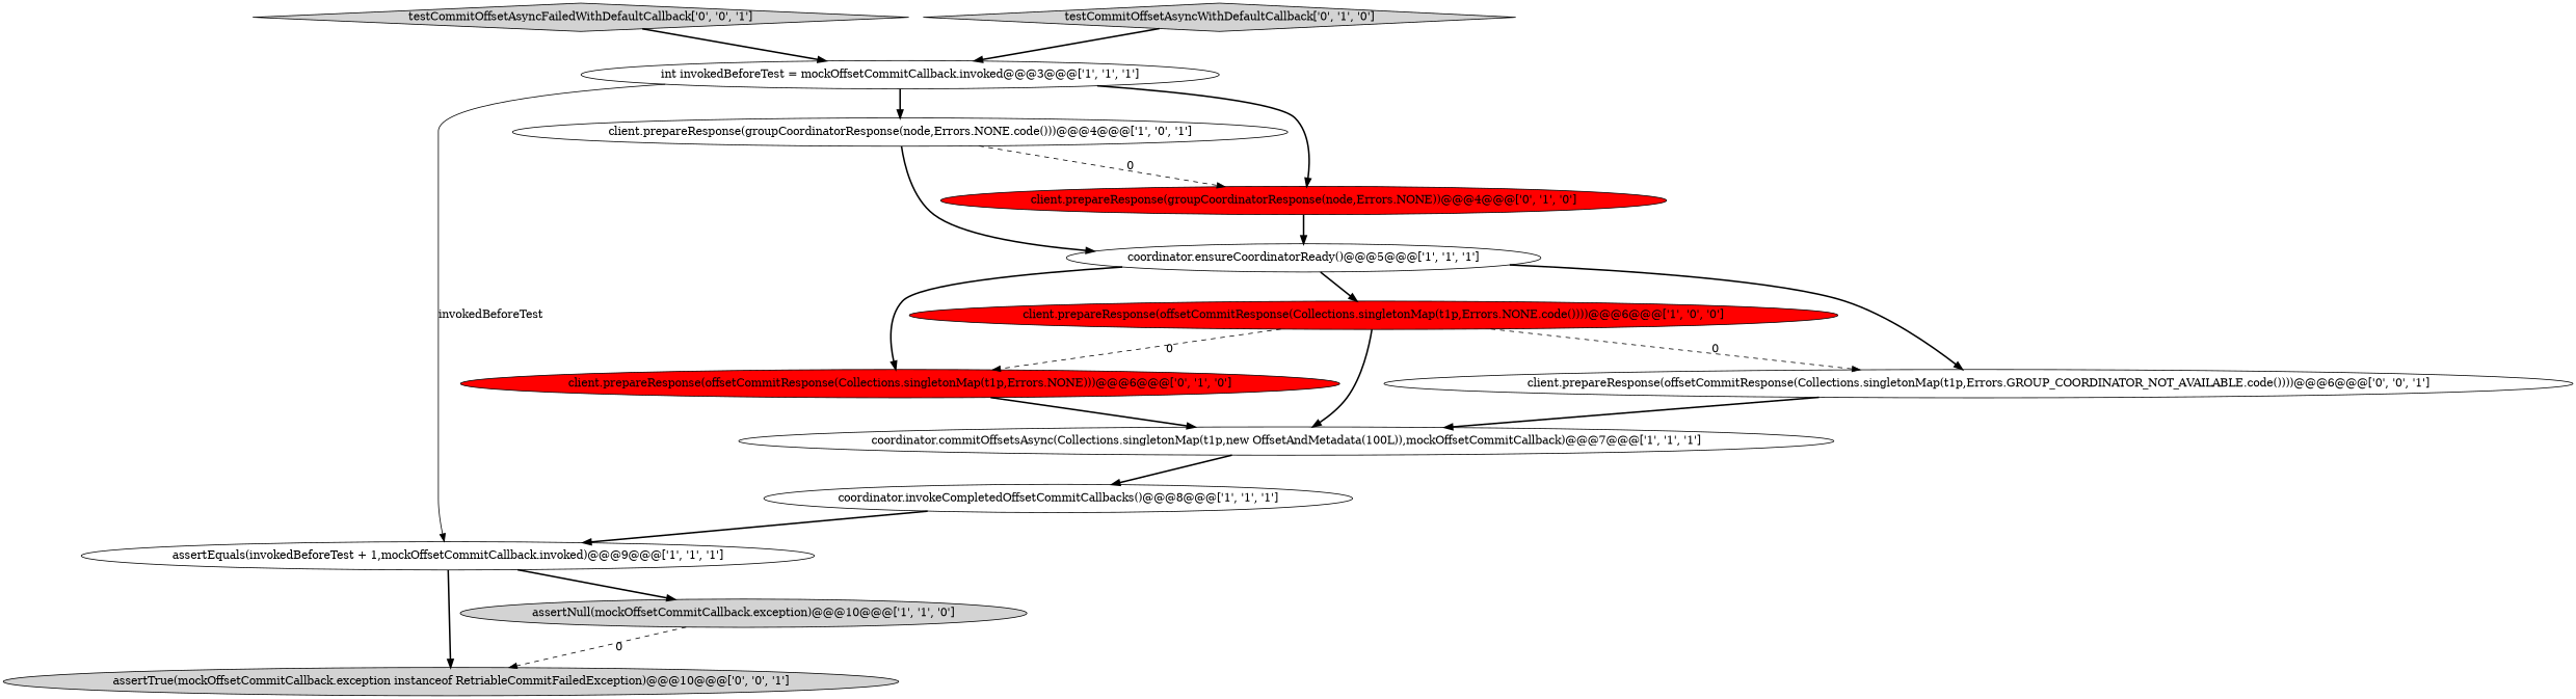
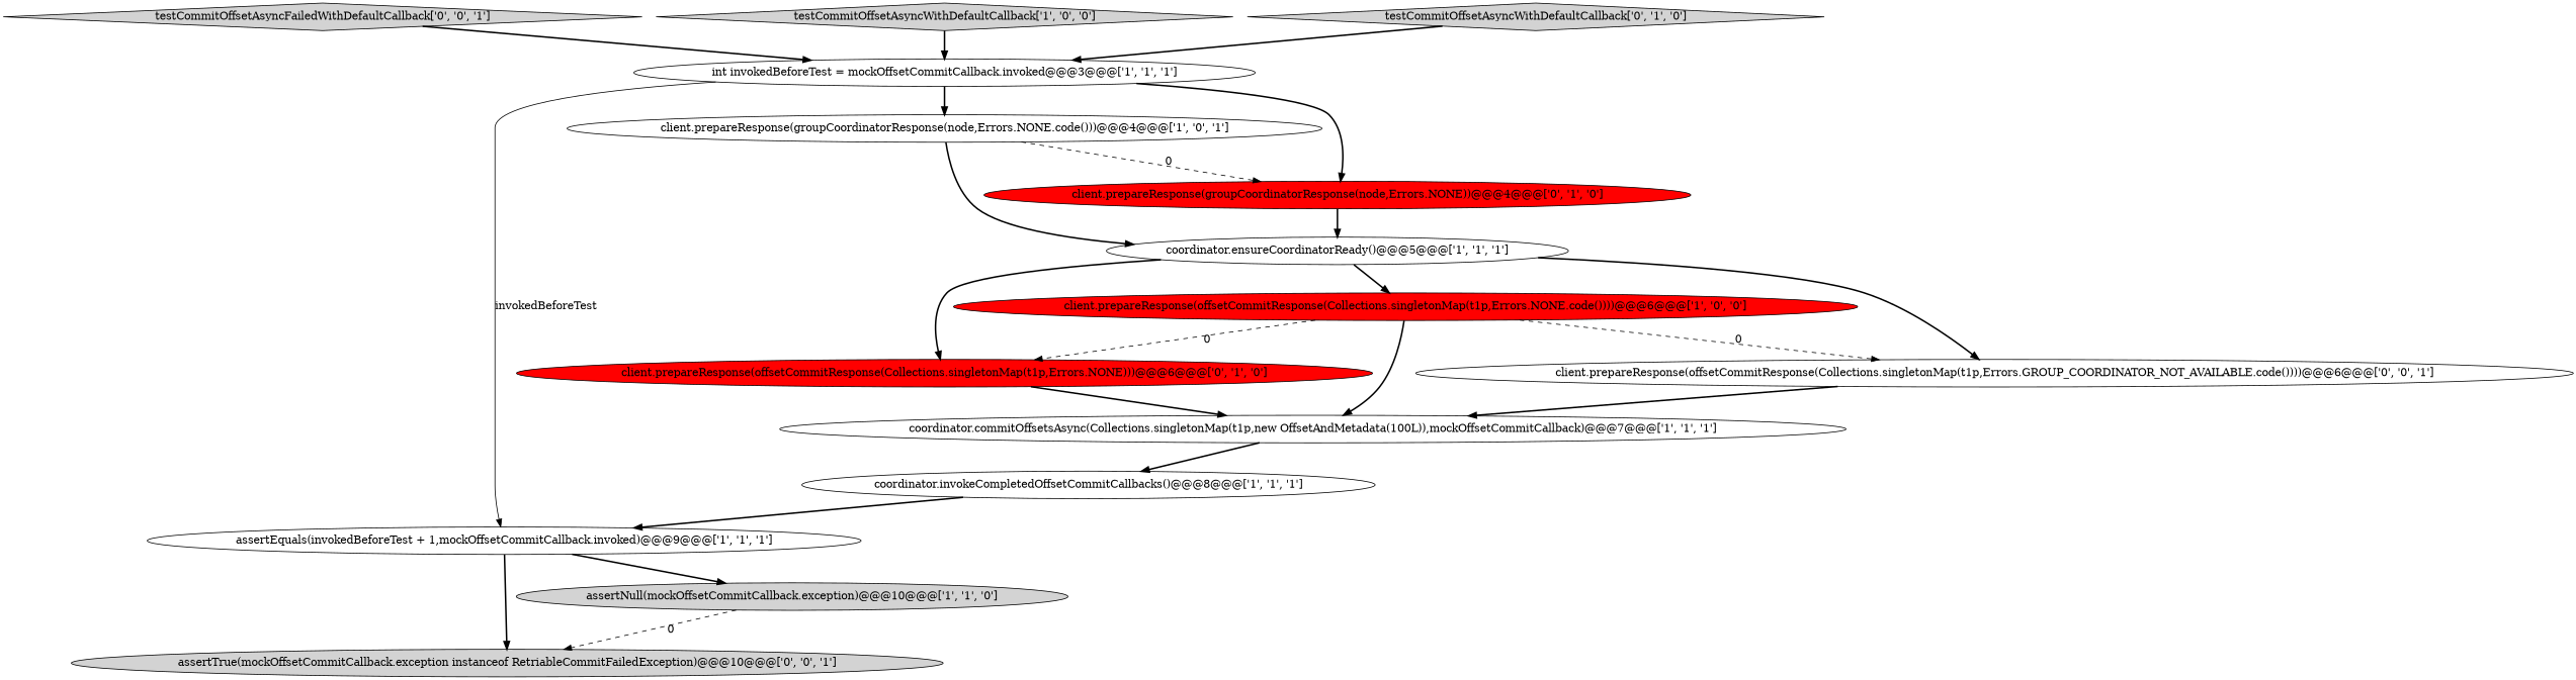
  digraph {
    node [fillcolor=white shape=ellipse style=filled]
    edge [style=bold]
    n1 [label="assertEquals(invokedBeforeTest + 1,mockOffsetCommitCallback.invoked)@@@9@@@['1', '1', '1']"]
    n2 [fillcolor=lightgray label="assertTrue(mockOffsetCommitCallback.exception instanceof RetriableCommitFailedException)@@@10@@@['0', '0', '1']"]
    n3 [fillcolor=lightgray label="assertNull(mockOffsetCommitCallback.exception)@@@10@@@['1', '1', '0']"]
    n4 [fillcolor=lightgray label="testCommitOffsetAsyncFailedWithDefaultCallback['0', '0', '1']" shape=diamond]
    n5 [label="int invokedBeforeTest = mockOffsetCommitCallback.invoked@@@3@@@['1', '1', '1']"]
+   n6 [fillcolor=lightgray label="testCommitOffsetAsyncWithDefaultCallback['1', '0', '0']" shape=diamond]
    n7 [fillcolor=red label="client.prepareResponse(groupCoordinatorResponse(node,Errors.NONE))@@@4@@@['0', '1', '0']"]
    n8 [label="client.prepareResponse(groupCoordinatorResponse(node,Errors.NONE.code()))@@@4@@@['1', '0', '1']"]
    n9 [fillcolor=red label="client.prepareResponse(offsetCommitResponse(Collections.singletonMap(t1p,Errors.NONE.code())))@@@6@@@['1', '0', '0']"]
    n10 [label="client.prepareResponse(offsetCommitResponse(Collections.singletonMap(t1p,Errors.GROUP_COORDINATOR_NOT_AVAILABLE.code())))@@@6@@@['0', '0', '1']"]
    n11 [fillcolor=red label="client.prepareResponse(offsetCommitResponse(Collections.singletonMap(t1p,Errors.NONE)))@@@6@@@['0', '1', '0']"]
    n12 [label="coordinator.commitOffsetsAsync(Collections.singletonMap(t1p,new OffsetAndMetadata(100L)),mockOffsetCommitCallback)@@@7@@@['1', '1', '1']"]
    n13 [label="coordinator.ensureCoordinatorReady()@@@5@@@['1', '1', '1']"]
    n14 [fillcolor=lightgray label="testCommitOffsetAsyncWithDefaultCallback['0', '1', '0']" shape=diamond]
    n15 [label="coordinator.invokeCompletedOffsetCommitCallbacks()@@@8@@@['1', '1', '1']"]
    n1 -> n2
    n1 -> n3
    n3 -> n2 [label=0 style=dashed]
    n4 -> n5
    n5 -> n1 [label=invokedBeforeTest style=solid]
    n5 -> n7
    n5 -> n8
+   n6 -> n5
    n7 -> n13
    n8 -> n7 [label=0 style=dashed]
    n8 -> n13
    n9 -> n10 [label=0 style=dashed]
    n9 -> n11 [label=0 style=dashed]
    n9 -> n12
    n10 -> n12
    n11 -> n12
    n12 -> n15
    n13 -> n9
    n13 -> n10
    n13 -> n11
    n14 -> n5
    n15 -> n1
  }
